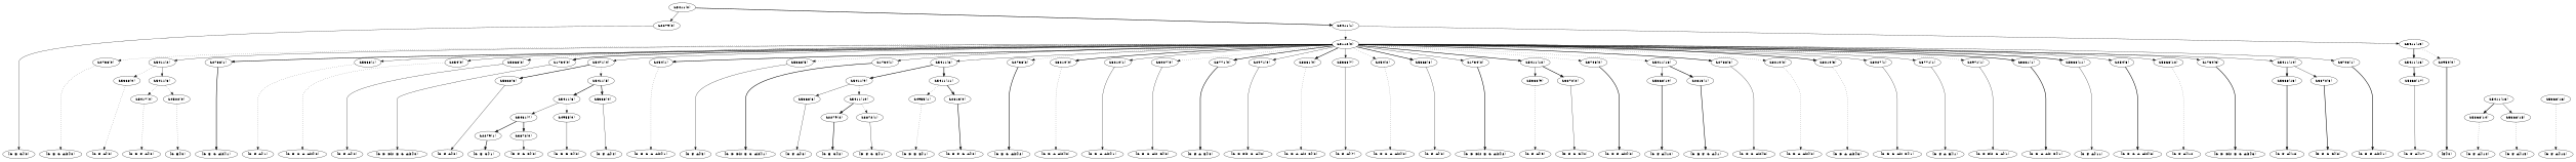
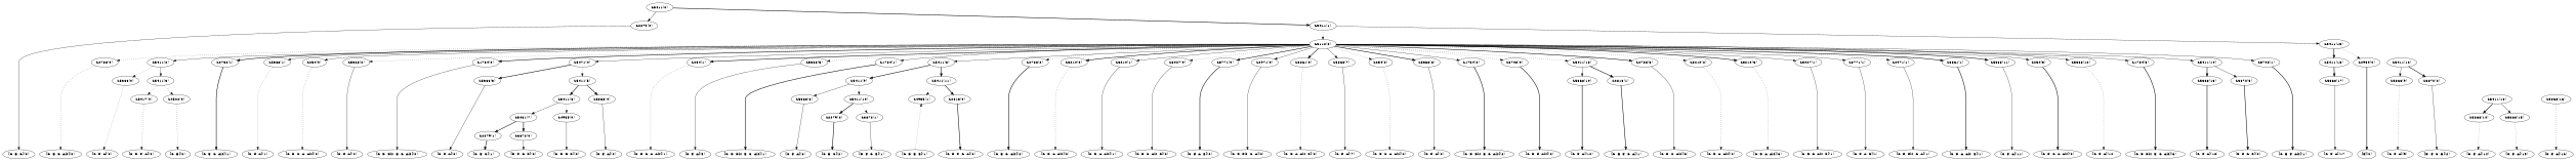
  digraph {
    edge [style=solid]
    "L5411(0)"
    "L2279(0)"
    "L5411(1)"
    "L5112(0)"
    "L5411(15)"
    "L2738(0)"
    "L5411(2)"
    "L2738(1)"
    "L5368(1)"
    "L254(0)"
    "L5368(2)"
    "L1734(0)"
    n13 [label="L5471(4)"]
    "L254(1)"
    "L5368(5)"
    "L1734(1)"
    "L5411(8)"
    "L2738(2)"
    "L3210(0)"
    "L3210(1)"
    "L3027(0)"
    "L3771(0)"
    "L2971(0)"
    "L3861(0)"
    "L5368(7)"
    "L254(2)"
    "L5368(8)"
    "L1734(2)"
    "L5411(12)"
    "L3708(0)"
    "L5411(13)"
    "L2738(3)"
    "L3210(2)"
    "L3210(3)"
    "L3027(1)"
    "L3771(1)"
    "L2971(1)"
    "L3861(1)"
    "L5368(11)"
    "L254(3)"
    "L5368(12)"
    "L1734(3)"
    "L5411(14)"
    "L3708(1)"
    "L5411(16)"
    "L2950(0)"
    "L5368(0)"
    "L5411(3)"
    "L5368(3)"
    "L5411(5)"
    "L5411(9)"
    "L5411(11)"
    "L5368(9)"
    "L3872(2)"
    "L5368(10)"
    "L2813(1)"
    "L5368(13)"
    "L3872(3)"
    "L5368(17)"
    "L5417(0)"
    "L4522(0)"
    "L5411(6)"
    "L5368(4)"
    "L5368(6)"
    "L5411(10)"
    "L4955(1)"
    "L2813(0)"
    "L5411(18)"
    "L5368(16)"
    n70 [label="L5431(7)"]
    "L4955(0)"
    "L2279(2)"
    "L3872(1)"
    "L5368(14)"
    "L5368(15)"
    "L2279(1)"
    "L3872(0)"
    "[C  E  G](0)"
    "[C  E  G  Ais](0)"
    "[C  F  A](0)"
    "[C  D  F  A](0)"
    "[C  E](0)"
    "[C  E  G  Ais](1)"
    "[C  F  A](1)"
    "[C  E  G  A  Ais](0)"
    "[C  F  A](2)"
    "[C  D  Dis  E  G  Ais](0)"
    "[C  F  A](3)"
    "[C  E  G](1)"
    "[D  F  G  B](0)"
    "[C  D  E  B](0)"
    "[C  F  A](4)"
    "[C  E  G  A  Ais](1)"
    "[C  F  A](5)"
    "[C  D  Dis  E  G  Ais](1)"
    "[C  F  A](6)"
    "[C  E  G](2)"
    "[D  F  G  B](1)"
    "[C  D  E  B](1)"
    "[C  E  F  G  A](0)"
    "[C  E  G  Ais](2)"
    "[C  D  A  Ais](0)"
    "[C  D  A  Ais](1)"
    "[C  E  G  Ais  B](0)"
    "[C  F  A  B](0)"
    "[C  E  Fis  G  A](0)"
    "[C  D  A  Ais  B](0)"
    "[C  F  A](7)"
    "[C  E  G  A  Ais](2)"
    "[C  F  A](8)"
    "[C  D  Dis  E  G  Ais](2)"
    "[C  F  A](9)"
    "[D  F  G  B](2)"
    "[C  E  F  Ais](0)"
    "[C  F  A](10)"
    "[C  E  F  G  A](1)"
    "[C  E  G  Ais](3)"
    "[C  D  A  Ais](2)"
    "[C  D  A  Ais](3)"
    "[C  E  G  Ais  B](1)"
    "[C  F  A  B](1)"
    "[C  E  Fis  G  A](1)"
    "[C  D  A  Ais  B](1)"
    "[C  F  A](11)"
    "[C  E  G  A  Ais](3)"
    "[C  F  A](12)"
    "[C  D  Dis  E  G  Ais](3)"
    "[C  F  A](13)"
    "[D  F  G  B](3)"
    "[C  E  F  Ais](1)"
    "[C  F  A](14)"
    "[C  F  A](15)"
    "[C  F  A](16)"
    "[C  F  A](17)"
    "[F](0)"
    subgraph sub_1 {
      rank=min
      "L5411(0)"
    }
    subgraph sub_2 {
      rank=same
      "L2279(0)"
      "L5411(1)"
    }
    subgraph sub_3 {
      rank=same
      "L5112(0)"
      "L5411(15)"
    }
    subgraph sub_4 {
      rank=same
      "L2738(0)"
      "L5411(2)"
      "L2738(1)"
      "L5368(1)"
      "L254(0)"
      "L5368(2)"
      "L1734(0)"
      n13
      "L254(1)"
      "L5368(5)"
      "L1734(1)"
      "L5411(8)"
      "L2738(2)"
      "L3210(0)"
      "L3210(1)"
      "L3027(0)"
      "L3771(0)"
      "L2971(0)"
      "L3861(0)"
      "L5368(7)"
      "L254(2)"
      "L5368(8)"
      "L1734(2)"
      "L5411(12)"
      "L3708(0)"
      "L5411(13)"
      "L2738(3)"
      "L3210(2)"
      "L3210(3)"
      "L3027(1)"
      "L3771(1)"
      "L2971(1)"
      "L3861(1)"
      "L5368(11)"
      "L254(3)"
      "L5368(12)"
      "L1734(3)"
      "L5411(14)"
      "L3708(1)"
      "L5411(16)"
      "L2950(0)"
    }
    subgraph sub_5 {
      rank=same
      "L5368(0)"
      "L5411(3)"
      "L5368(3)"
      "L5411(5)"
      "L5411(9)"
      "L5411(11)"
      "L5368(9)"
      "L3872(2)"
      "L5368(10)"
      "L2813(1)"
      "L5368(13)"
      "L3872(3)"
      "L5368(17)"
    }
    subgraph sub_6 {
      rank=same
      "L5417(0)"
      "L4522(0)"
      "L5411(6)"
      "L5368(4)"
      "L5368(6)"
      "L5411(10)"
      "L4955(1)"
      "L2813(0)"
      "L5411(18)"
      "L5368(16)"
    }
    subgraph sub_7 {
      rank=same
      n70
      "L4955(0)"
      "L2279(2)"
      "L3872(1)"
      "L5368(14)"
      "L5368(15)"
    }
    subgraph sub_8 {
      rank=same
      "L2279(1)"
      "L3872(0)"
    }
    subgraph sub_9 {
      rank=max
      "[C  E  G](0)"
      "[C  E  G  Ais](0)"
      "[C  F  A](0)"
      "[C  D  F  A](0)"
      "[C  E](0)"
      "[C  E  G  Ais](1)"
      "[C  F  A](1)"
      "[C  E  G  A  Ais](0)"
      "[C  F  A](2)"
      "[C  D  Dis  E  G  Ais](0)"
      "[C  F  A](3)"
      "[C  E  G](1)"
      "[D  F  G  B](0)"
      "[C  D  E  B](0)"
      "[C  F  A](4)"
      "[C  E  G  A  Ais](1)"
      "[C  F  A](5)"
      "[C  D  Dis  E  G  Ais](1)"
      "[C  F  A](6)"
      "[C  E  G](2)"
      "[D  F  G  B](1)"
      "[C  D  E  B](1)"
      "[C  E  F  G  A](0)"
      "[C  E  G  Ais](2)"
      "[C  D  A  Ais](0)"
      "[C  D  A  Ais](1)"
      "[C  E  G  Ais  B](0)"
      "[C  F  A  B](0)"
      "[C  E  Fis  G  A](0)"
      "[C  D  A  Ais  B](0)"
      "[C  F  A](7)"
      "[C  E  G  A  Ais](2)"
      "[C  F  A](8)"
      "[C  D  Dis  E  G  Ais](2)"
      "[C  F  A](9)"
      "[D  F  G  B](2)"
      "[C  E  F  Ais](0)"
      "[C  F  A](10)"
      "[C  E  F  G  A](1)"
      "[C  E  G  Ais](3)"
      "[C  D  A  Ais](2)"
      "[C  D  A  Ais](3)"
      "[C  E  G  Ais  B](1)"
      "[C  F  A  B](1)"
      "[C  E  Fis  G  A](1)"
      "[C  D  A  Ais  B](1)"
      "[C  F  A](11)"
      "[C  E  G  A  Ais](3)"
      "[C  F  A](12)"
      "[C  D  Dis  E  G  Ais](3)"
      "[C  F  A](13)"
      "[D  F  G  B](3)"
      "[C  E  F  Ais](1)"
      "[C  F  A](14)"
      "[C  F  A](15)"
      "[C  F  A](16)"
      "[C  F  A](17)"
      "[F](0)"
    }
    "L5411(0)" -> "L2279(0)"
    "L5411(0)" -> "L5411(1)" [style=bold]
    "L2279(0)" -> "[C  E  G](0)"
    "L5411(1)" -> "L5112(0)" [style=dotted]
    "L5411(1)" -> "L5411(15)"
    "L5112(0)" -> "L2738(0)" [style=dotted]
    "L5112(0)" -> "L5411(2)"
    "L5112(0)" -> "L2738(1)" [style=bold]
    "L5112(0)" -> "L5368(1)"
    "L5112(0)" -> "L254(0)"
    "L5112(0)" -> "L5368(2)" [style=dotted]
    "L5112(0)" -> "L1734(0)" [style=bold]
    "L5112(0)" -> n13
    "L5112(0)" -> "L254(1)" [style=bold]
    "L5112(0)" -> "L5368(5)" [style=dotted]
    "L5112(0)" -> "L1734(1)"
    "L5112(0)" -> "L5411(8)"
    "L5112(0)" -> "L2738(2)" [style=dotted]
    "L5112(0)" -> "L3210(0)" [style=bold]
    "L5112(0)" -> "L3210(1)"
    "L5112(0)" -> "L3027(0)" [style=dotted]
    "L5112(0)" -> "L3771(0)" [style=bold]
    "L5112(0)" -> "L2971(0)"
    "L5112(0)" -> "L3861(0)" [style=bold]
    "L5112(0)" -> "L5368(7)"
    "L5112(0)" -> "L254(2)" [style=dotted]
    "L5112(0)" -> "L5368(8)" [style=bold]
    "L5112(0)" -> "L1734(2)"
-   "L5112(0)" -> "L5411(12)" [style=bold]
    "L5112(0)" -> "L3708(0)" [style=dotted]
    "L5112(0)" -> "L5411(13)" [style=dotted]
    "L5112(0)" -> "L2738(3)" [style=bold]
    "L5112(0)" -> "L3210(2)" [style=dotted]
    "L5112(0)" -> "L3210(3)" [style=bold]
    "L5112(0)" -> "L3027(1)"
    "L5112(0)" -> "L3771(1)"
    "L5112(0)" -> "L2971(1)" [style=dotted]
    "L5112(0)" -> "L3861(1)" [style=bold]
    "L5112(0)" -> "L5368(11)" [style=bold]
    "L5112(0)" -> "L254(3)"
    "L5112(0)" -> "L5368(12)"
    "L5112(0)" -> "L1734(3)"
    "L5112(0)" -> "L5411(14)"
    "L5112(0)" -> "L3708(1)"
    "L5411(15)" -> "L5411(16)" [style=bold]
    "L5411(15)" -> "L2950(0)" [style=dotted]
    "L2738(0)" -> "[C  E  G  Ais](0)" [style=dotted]
    "L5411(2)" -> "L5368(0)" [style=dotted]
    "L5411(2)" -> "L5411(3)"
    "L2738(1)" -> "[C  E  G  Ais](1)" [style=bold]
    "L5368(1)" -> "[C  F  A](1)" [style=dotted]
    "L254(0)" -> "[C  E  G  A  Ais](0)" [style=dotted]
    "L5368(2)" -> "[C  F  A](2)"
    "L1734(0)" -> "[C  D  Dis  E  G  Ais](0)"
    n13 -> "L5368(3)" [style=bold]
    n13 -> "L5411(5)" [style=dotted]
    "L254(1)" -> "[C  E  G  A  Ais](1)" [style=dotted]
    "L5368(5)" -> "[C  F  A](5)"
    "L1734(1)" -> "[C  D  Dis  E  G  Ais](1)" [style=bold]
    "L5411(8)" -> "L5411(9)" [style=bold]
    "L5411(8)" -> "L5411(11)" [style=bold]
    "L2738(2)" -> "[C  E  G  Ais](2)" [style=bold]
    "L3210(0)" -> "[C  D  A  Ais](0)" [style=dotted]
    "L3210(1)" -> "[C  D  A  Ais](1)"
    "L3027(0)" -> "[C  E  G  Ais  B](0)"
    "L3771(0)" -> "[C  F  A  B](0)" [style=bold]
    "L2971(0)" -> "[C  E  Fis  G  A](0)"
    "L3861(0)" -> "[C  D  A  Ais  B](0)" [style=dotted]
    "L5368(7)" -> "[C  F  A](7)"
    "L254(2)" -> "[C  E  G  A  Ais](2)" [style=dotted]
    "L5368(8)" -> "[C  F  A](8)"
    "L1734(2)" -> "[C  D  Dis  E  G  Ais](2)" [style=bold]
    "L5411(12)" -> "L5368(9)"
    "L5411(12)" -> "L3872(2)" [style=bold]
    "L3708(0)" -> "[C  E  F  Ais](0)" [style=bold]
    "L5411(13)" -> "L5368(10)"
    "L5411(13)" -> "L2813(1)" [style=bold]
    "L2738(3)" -> "[C  E  G  Ais](3)"
    "L3210(2)" -> "[C  D  A  Ais](2)" [style=dotted]
    "L3210(3)" -> "[C  D  A  Ais](3)" [style=dotted]
    "L3027(1)" -> "[C  E  G  Ais  B](1)"
    "L3771(1)" -> "[C  F  A  B](1)"
    "L2971(1)" -> "[C  E  Fis  G  A](1)"
    "L3861(1)" -> "[C  D  A  Ais  B](1)" [style=bold]
    "L5368(11)" -> "[C  F  A](11)"
    "L254(3)" -> "[C  E  G  A  Ais](3)" [style=bold]
    "L5368(12)" -> "[C  F  A](12)" [style=dotted]
    "L1734(3)" -> "[C  D  Dis  E  G  Ais](3)" [style=bold]
    "L5411(14)" -> "L5368(13)" [style=bold]
    "L5411(14)" -> "L3872(3)"
    "L3708(1)" -> "[C  E  F  Ais](1)" [style=bold]
    "L5411(16)" -> "L5368(17)" [style=bold]
    "L2950(0)" -> "[F](0)" [style=bold]
    "L5368(0)" -> "[C  F  A](0)" [style=dotted]
    "L5411(3)" -> "L5417(0)" [style=dotted]
    "L5411(3)" -> "L4522(0)" [style=dotted]
    "L5368(3)" -> "[C  F  A](3)"
    "L5411(5)" -> "L5411(6)" [style=bold]
    "L5411(5)" -> "L5368(4)" [style=bold]
    "L5411(9)" -> "L5368(6)"
    "L5411(9)" -> "L5411(10)" [style=dotted]
    "L5411(11)" -> "L4955(1)" [style=dotted]
    "L5411(11)" -> "L2813(0)" [style=bold]
    "L5368(9)" -> "[C  F  A](9)" [style=dotted]
    "L3872(2)" -> "[D  F  G  B](2)"
    "L5368(10)" -> "[C  F  A](10)" [style=bold]
    "L2813(1)" -> "[C  E  F  G  A](1)" [style=bold]
    "L5368(13)" -> "[C  F  A](13)" [style=bold]
    "L3872(3)" -> "[D  F  G  B](3)" [style=bold]
    "L5368(17)" -> "[C  F  A](17)"
    "L5417(0)" -> "[C  D  F  A](0)" [style=dotted]
    "L4522(0)" -> "[C  E](0)" [style=dotted]
    "L5411(6)" -> n70
    "L5411(6)" -> "L4955(0)" [style=dotted]
    "L5368(4)" -> "[C  F  A](4)"
    "L5368(6)" -> "[C  F  A](6)"
    "L5411(10)" -> "L2279(2)" [style=bold]
    "L5411(10)" -> "L3872(1)" [style=dotted]
-   "L4955(1)" -> "[C  D  E  B](1)" [style=dotted]
+   "[C  D  E  B](1)" -> "L4955(1)" [style=dotted]
    "L2813(0)" -> "[C  E  F  G  A](0)" [style=bold]
    "L5411(18)" -> "L5368(14)" [style=bold]
    "L5411(18)" -> "L5368(15)"
    "L5368(16)" -> "[C  F  A](16)" [style=dotted]
    n70 -> "L2279(1)" [style=bold]
    n70 -> "L3872(0)" [style=bold]
    "L4955(0)" -> "[C  D  E  B](0)"
    "L2279(2)" -> "[C  E  G](2)" [style=bold]
    "L3872(1)" -> "[D  F  G  B](1)"
    "L5368(14)" -> "[C  F  A](14)" [style=dotted]
    "L5368(15)" -> "[C  F  A](15)" [style=dotted]
    "L2279(1)" -> "[C  E  G](1)" [style=bold]
    "L3872(0)" -> "[D  F  G  B](0)"
  }
